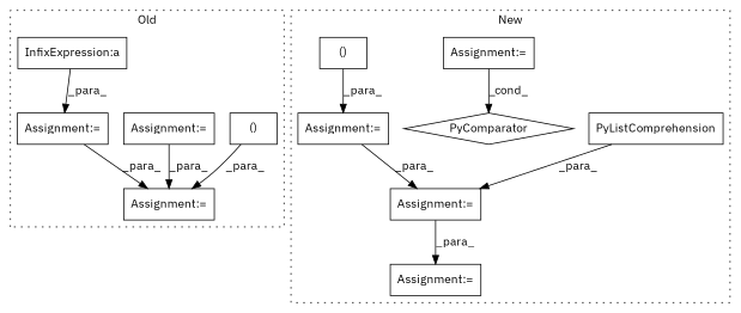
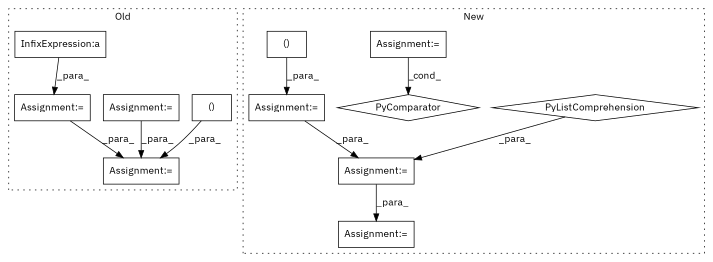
  digraph {
    fontname="IBM Plex Sans"
    node [a=7 fontname="IBM Plex Sans" l=1 s=296 shape=box]
    edge [fontname="IBM Plex Sans"]
    n1 [a=106 l=17 label="()" s=482]
    n2 [label="Assignment:=" s=751]
    n3 [label="Assignment:=" s=662]
    n4 [label="Assignment:=" s=415]
    n5 [a=27 l=3 label="InfixExpression:a" s=721]
-   n6 [a=109 l=99 label=PyListComprehension s=228]
+   n6 [a=109 l=99 label=PyListComprehension s=228 shape=diamond]
    n7 [a=113 l=23 label=PyComparator shape=diamond]
    n8 [l=23 label="Assignment:="]
    n9 [label="Assignment:=" s=719]
    n10 [label="Assignment:=" s=667]
    n11 [label="Assignment:=" s=590]
    n12 [a=106 l=24 label="()" s=622]
    subgraph cluster_1 {
      label=Old
      style=dotted
      n1
      n2
      n3
      n4
      n5
    }
    subgraph cluster_2 {
      label=New
      style=dotted
      n6
      n7
      n8
      n9
      n10
      n11
      n12
    }
    n1 -> n2 [label=_para_]
    n3 -> n2 [label=_para_]
    n4 -> n2 [label=_para_]
    n5 -> n3 [label=_para_]
    n6 -> n10 [label=_para_]
    n8 -> n7 [label=_cond_]
    n10 -> n9 [label=_para_]
    n11 -> n10 [label=_para_]
    n12 -> n11 [label=_para_]
  }
